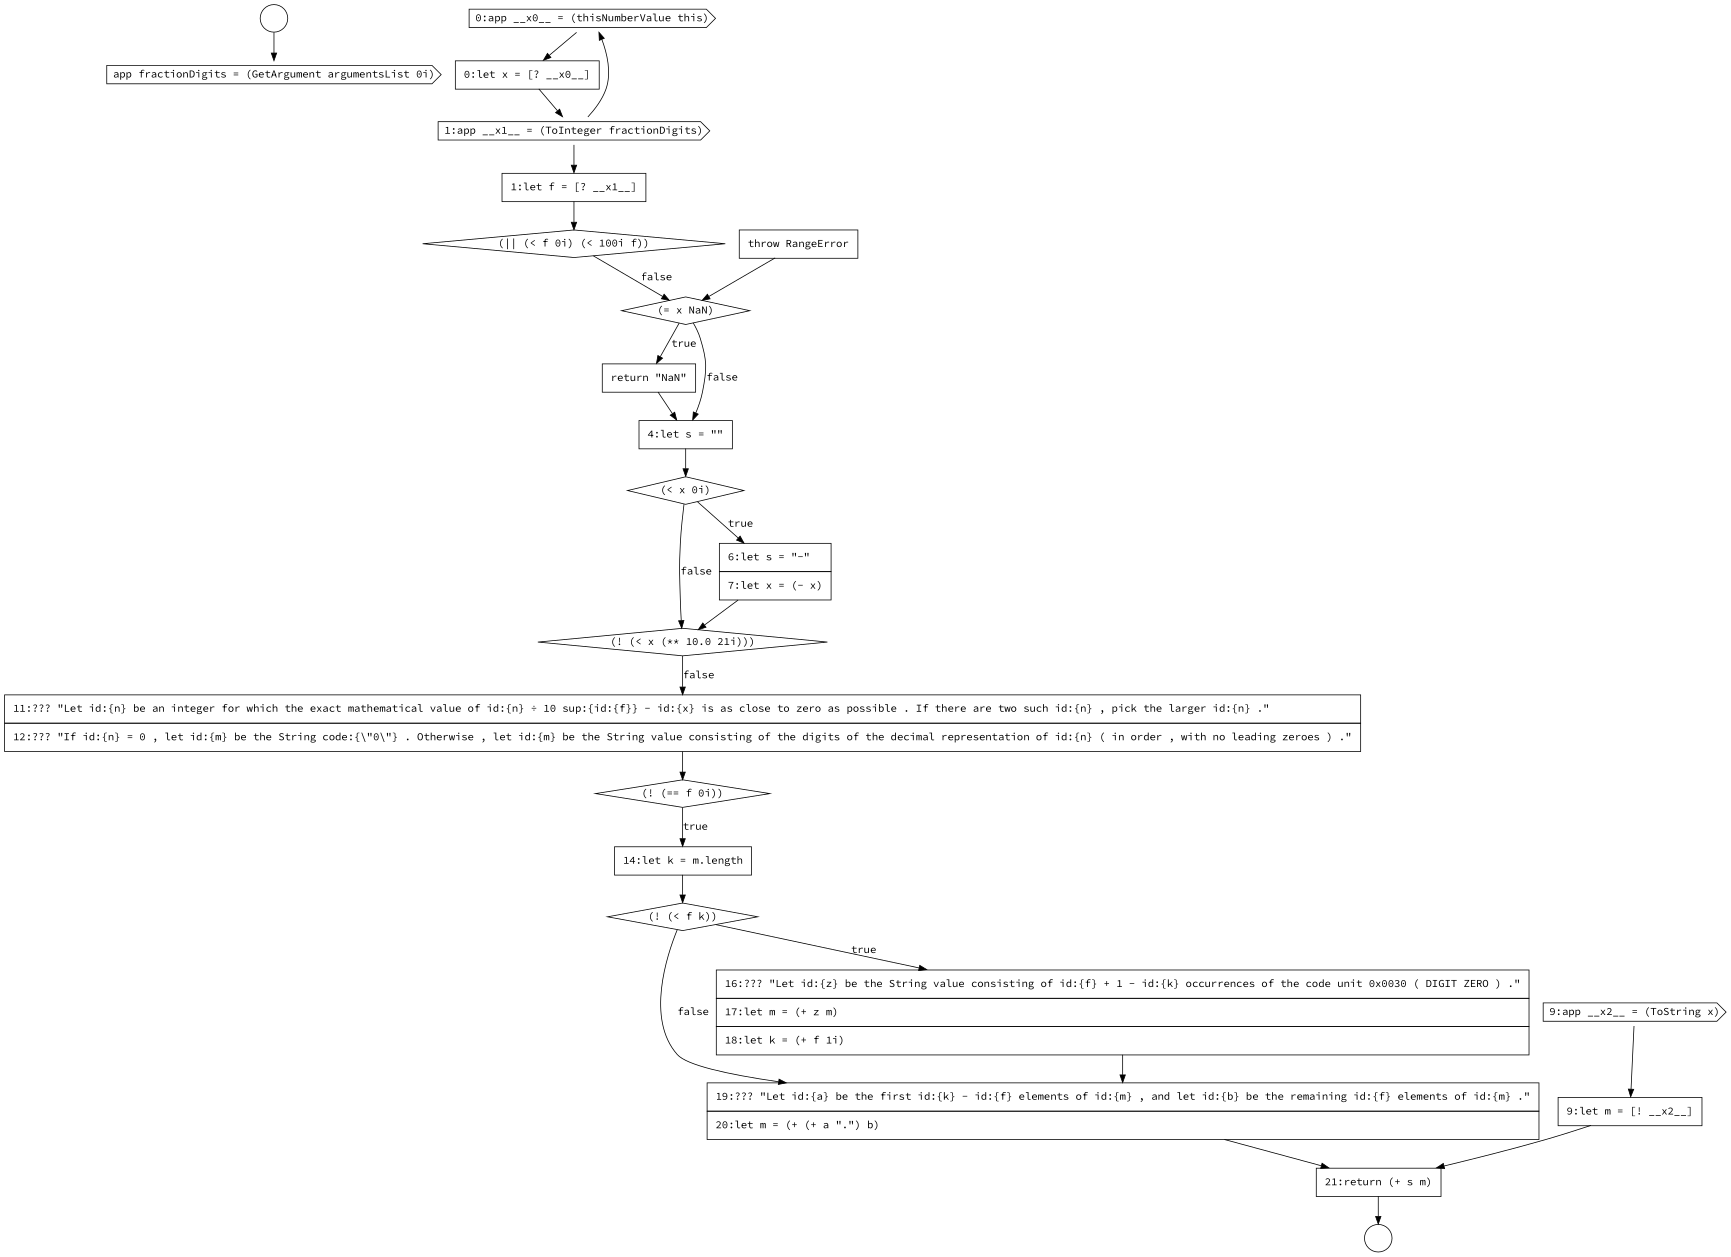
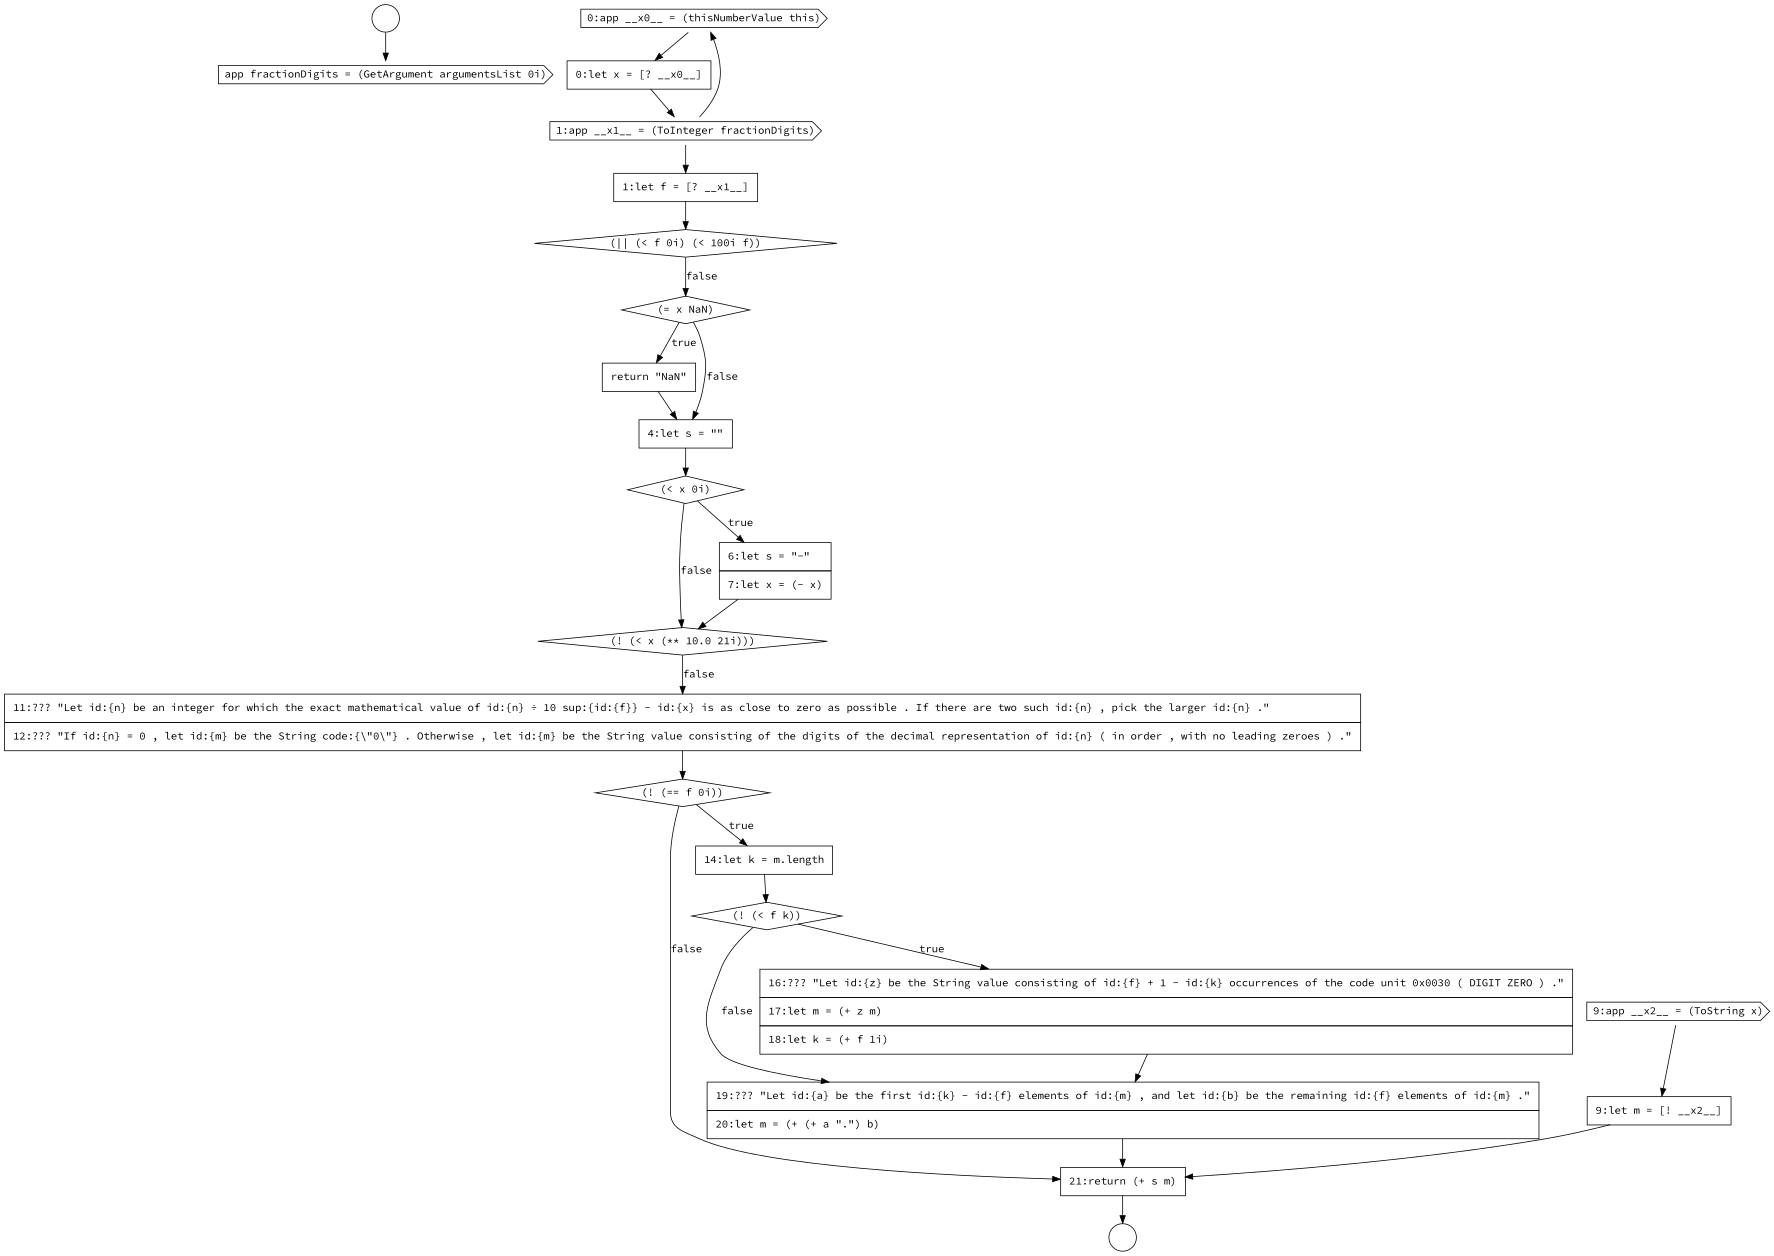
  digraph {
    fontname="Source Code Pro"
    node [color=black fillcolor=white fontname="Source Code Pro" shape=none style=filled]
    edge [color=black fontname="Source Code Pro"]
    n1 [label=<<font color="black">app fractionDigits = (GetArgument argumentsList 0i)</font>> shape=cds]
    n2 [label=<<font color="black">0:app __x0__ = (thisNumberValue this)</font>> shape=cds]
    n3 [label=<<font color="black">     <table border="0" cellborder="1" cellspacing="0" cellpadding="10">       <tr><td align="left">0:let x = [? __x0__]</td></tr>     </table>   </font>> margin=0]
    n4 [label=<<font color="black">(! (&lt; x (** 10.0 21i)))</font>> shape=diamond]
    n5 [label=<<font color="black">     <table border="0" cellborder="1" cellspacing="0" cellpadding="10">       <tr><td align="left">11:??? &quot;Let id:{n} be an integer for which the exact mathematical value of id:{n} &divide; 10 sup:{id:{f}} - id:{x} is as close to zero as possible . If there are two such id:{n} , pick the larger id:{n} .&quot;</td></tr>       <tr><td align="left">12:??? &quot;If id:{n} = 0 , let id:{m} be the String code:{\&quot;0\&quot;} . Otherwise , let id:{m} be the String value consisting of the digits of the decimal representation of id:{n} ( in order , with no leading zeroes ) .&quot;</td></tr>     </table>   </font>> margin=0]
    n6 [label=<<font color="black">(! (== f 0i))</font>> shape=diamond]
    n7 [label=<<font color="black">9:app __x2__ = (ToString x)</font>> shape=cds]
    n8 [label=<<font color="black">     <table border="0" cellborder="1" cellspacing="0" cellpadding="10">       <tr><td align="left">9:let m = [! __x2__]</td></tr>     </table>   </font>> margin=0]
    n9 [label=" " shape=circle]
    n10 [label=<<font color="black">(= x NaN)</font>> shape=diamond]
    n11 [label=<<font color="black">     <table border="0" cellborder="1" cellspacing="0" cellpadding="10">       <tr><td align="left">return &quot;NaN&quot;</td></tr>     </table>   </font>> margin=0]
    n12 [label=<<font color="black">     <table border="0" cellborder="1" cellspacing="0" cellpadding="10">       <tr><td align="left">4:let s = &quot;&quot;</td></tr>     </table>   </font>> margin=0]
    n13 [label=<<font color="black">(&lt; x 0i)</font>> shape=diamond]
    n14 [label=<<font color="black">1:app __x1__ = (ToInteger fractionDigits)</font>> shape=cds]
    n15 [label=<<font color="black">     <table border="0" cellborder="1" cellspacing="0" cellpadding="10">       <tr><td align="left">1:let f = [? __x1__]</td></tr>     </table>   </font>> margin=0]
    n16 [label=<<font color="black">(|| (&lt; f 0i) (&lt; 100i f))</font>> shape=diamond]
    n17 [label=<<font color="black">     <table border="0" cellborder="1" cellspacing="0" cellpadding="10">       <tr><td align="left">21:return (+ s m)</td></tr>     </table>   </font>> margin=0]
    n18 [label=<<font color="black">     <table border="0" cellborder="1" cellspacing="0" cellpadding="10">       <tr><td align="left">14:let k = m.length</td></tr>     </table>   </font>> margin=0]
    n19 [label=<<font color="black">(! (&lt; f k))</font>> shape=diamond]
    n20 [label=<<font color="black">     <table border="0" cellborder="1" cellspacing="0" cellpadding="10">       <tr><td align="left">19:??? &quot;Let id:{a} be the first id:{k} - id:{f} elements of id:{m} , and let id:{b} be the remaining id:{f} elements of id:{m} .&quot;</td></tr>       <tr><td align="left">20:let m = (+ (+ a &quot;.&quot;) b)</td></tr>     </table>   </font>> margin=0]
    n21 [label=" " shape=circle]
    n22 [label=<<font color="black">     <table border="0" cellborder="1" cellspacing="0" cellpadding="10">       <tr><td align="left">6:let s = &quot;-&quot;</td></tr>       <tr><td align="left">7:let x = (- x)</td></tr>     </table>   </font>> margin=0]
-   n23 [label=<<font color="black">     <table border="0" cellborder="1" cellspacing="0" cellpadding="10">       <tr><td align="left">throw RangeError</td></tr>     </table>   </font>> margin=0]
    n24 [label=<<font color="black">     <table border="0" cellborder="1" cellspacing="0" cellpadding="10">       <tr><td align="left">16:??? &quot;Let id:{z} be the String value consisting of id:{f} + 1 - id:{k} occurrences of the code unit 0x0030 ( DIGIT ZERO ) .&quot;</td></tr>       <tr><td align="left">17:let m = (+ z m)</td></tr>       <tr><td align="left">18:let k = (+ f 1i)</td></tr>     </table>   </font>> margin=0]
    n2 -> n3
    n3 -> n14
    n4 -> n5 [label=<<font color="black">false</font>>]
    n5 -> n6
+   n6 -> n17 [label=<<font color="black">false</font>>]
    n6 -> n18 [label=<<font color="black">true</font>>]
    n7 -> n8
    n8 -> n17
    n10 -> n11 [label=<<font color="black">true</font>>]
    n10 -> n12 [label=<<font color="black">false</font>>]
    n11 -> n12
    n12 -> n13
    n13 -> n4 [label=<<font color="black">false</font>>]
    n13 -> n22 [label=<<font color="black">true</font>>]
    n14 -> n2
    n14 -> n15
    n15 -> n16
    n16 -> n10 [label=<<font color="black">false</font>>]
    n17 -> n9
    n18 -> n19
    n19 -> n20 [label=<<font color="black">false</font>>]
    n19 -> n24 [label=<<font color="black">true</font>>]
    n20 -> n17
    n21 -> n1
    n22 -> n4
-   n23 -> n10
    n24 -> n20
  }
